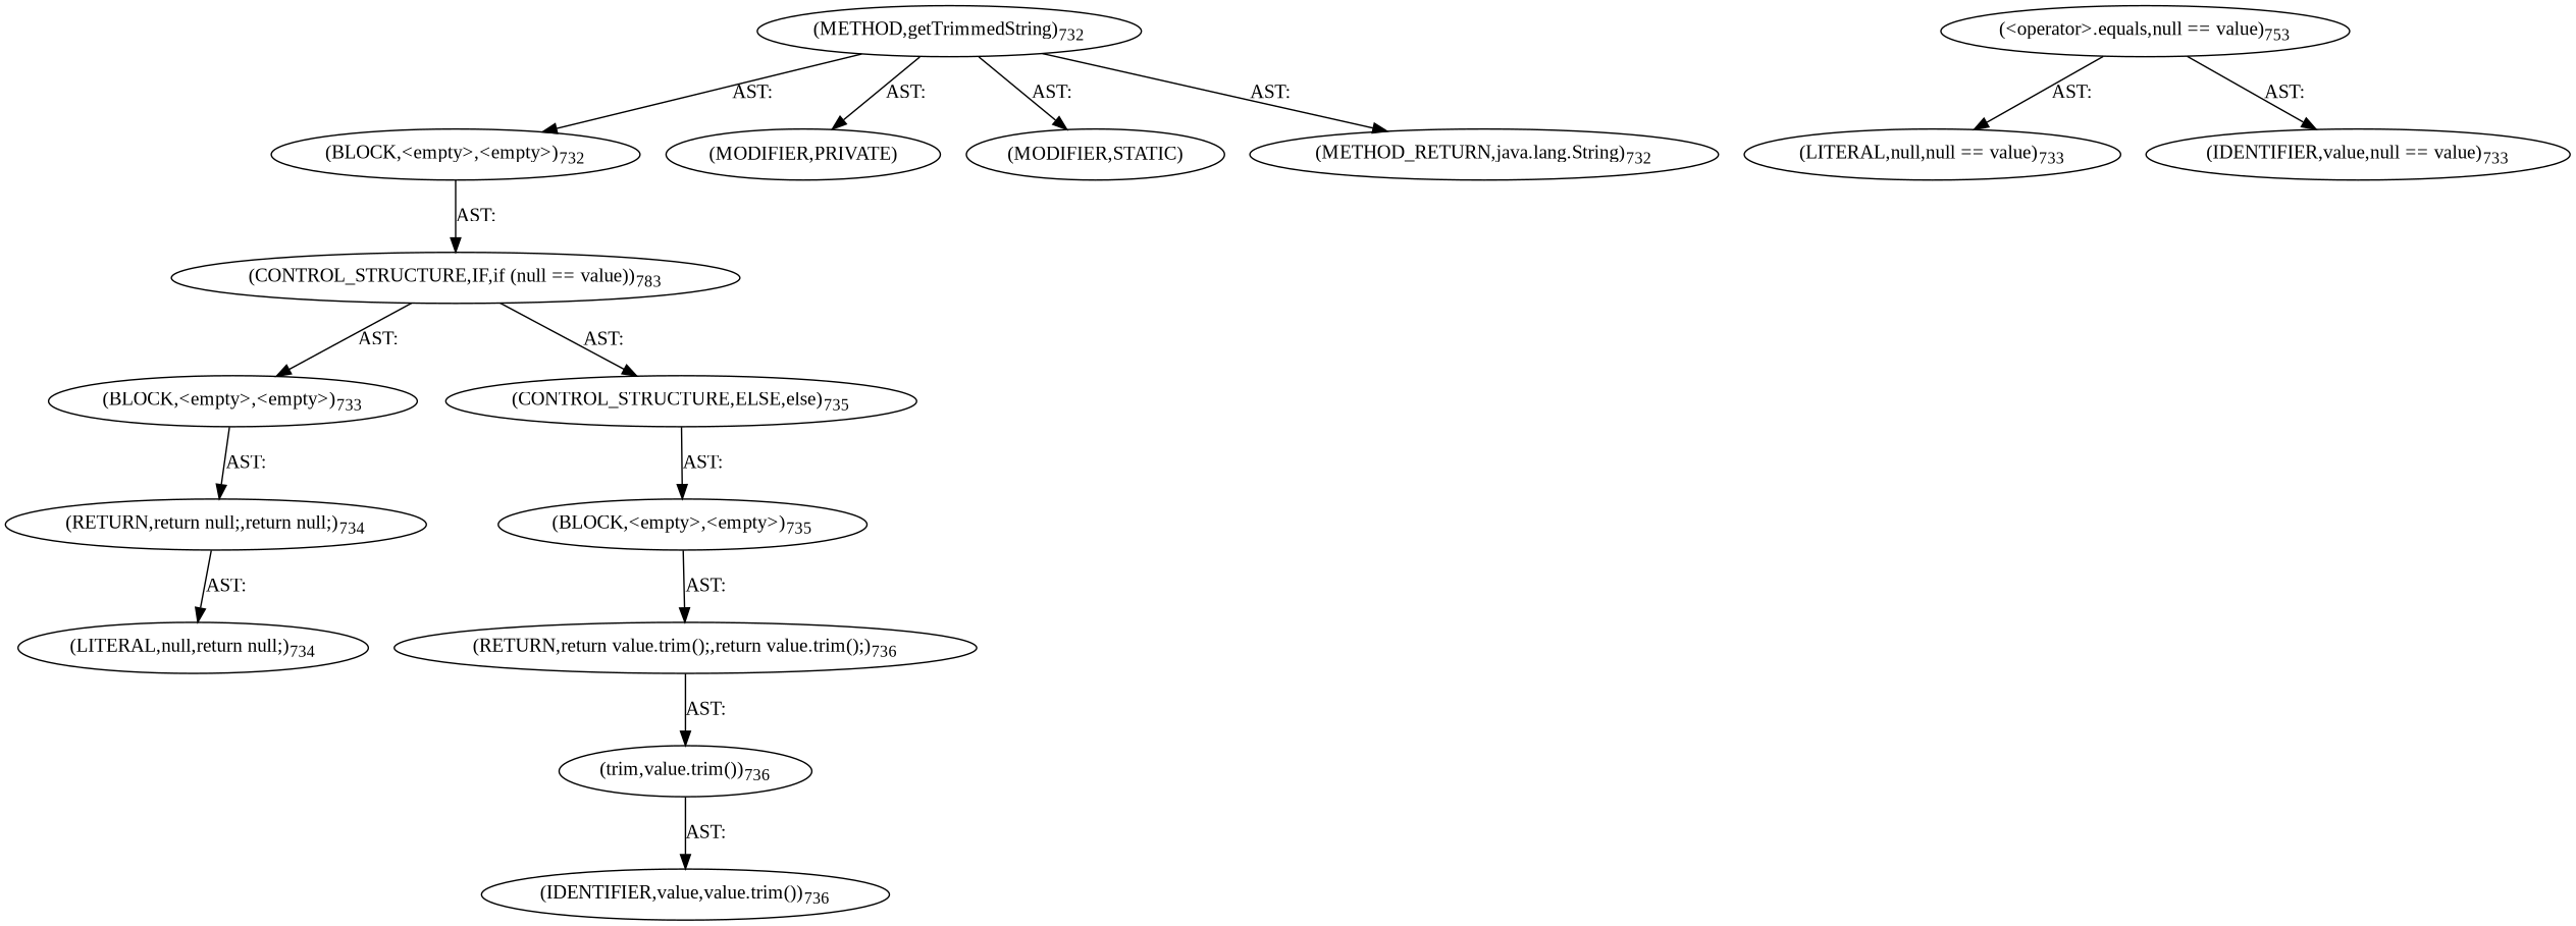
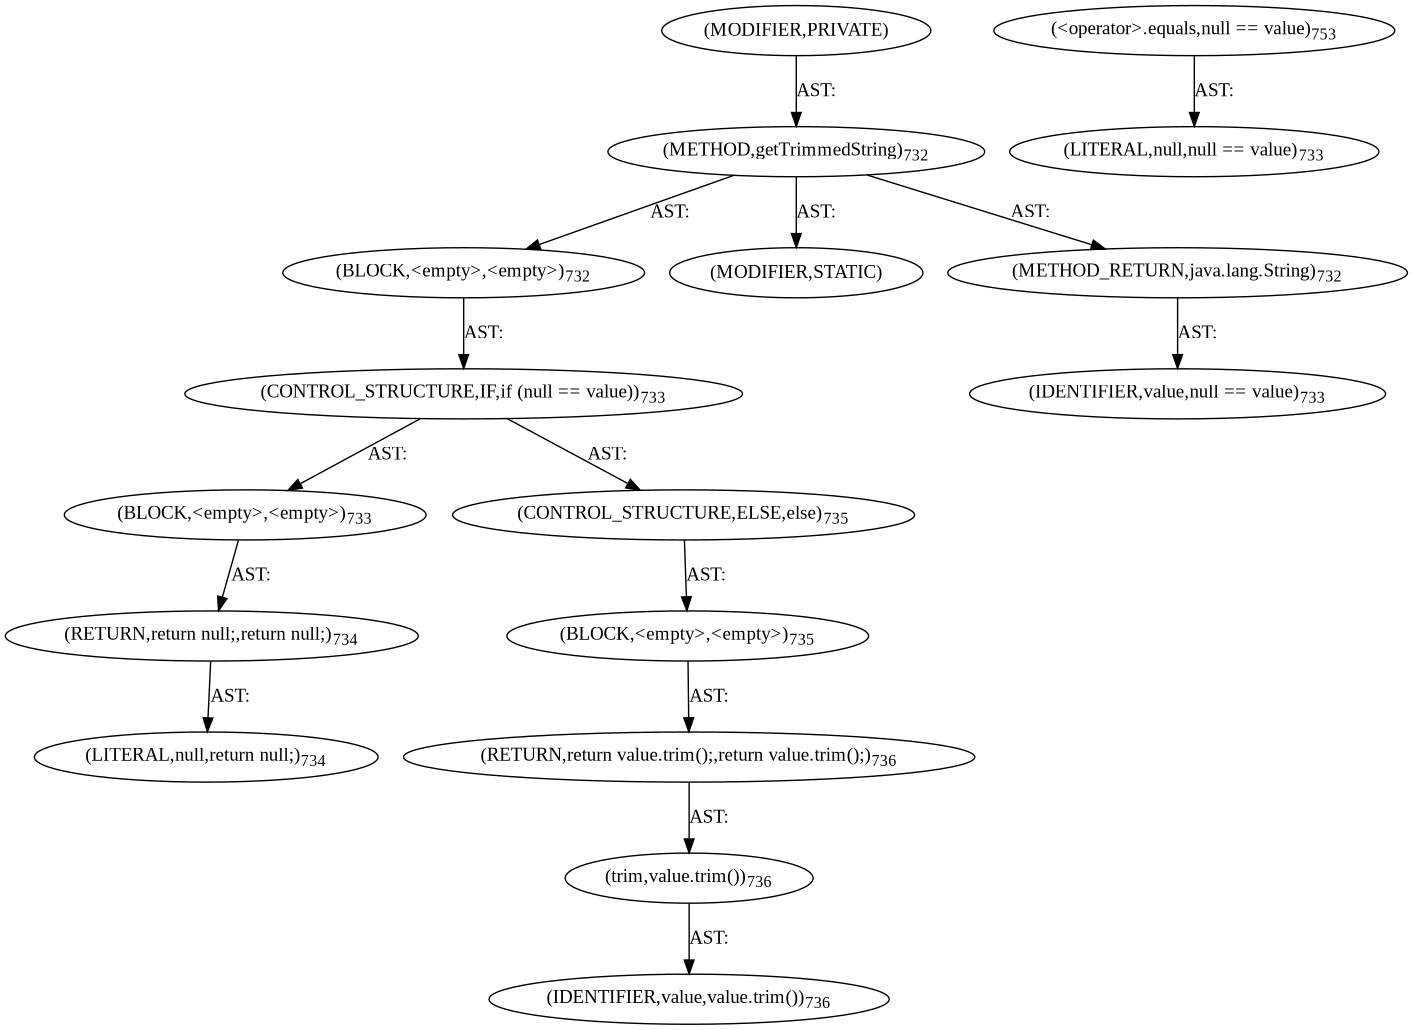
  digraph {
    fontname="Liberation Serif"
    node [fontname="Liberation Serif"]
    edge [fontname="Liberation Serif"]
    n1 [label=<(METHOD,getTrimmedString)<SUB>732</SUB>>]
    n2 [label=<(BLOCK,&lt;empty&gt;,&lt;empty&gt;)<SUB>732</SUB>>]
    n3 [label=<(MODIFIER,PRIVATE)>]
    n4 [label=<(MODIFIER,STATIC)>]
    n5 [label=<(METHOD_RETURN,java.lang.String)<SUB>732</SUB>>]
-   n6 [label=<(CONTROL_STRUCTURE,IF,if (null == value))<SUB>783</SUB>>]
+   n6 [label=<(CONTROL_STRUCTURE,IF,if (null == value))<SUB>733</SUB>>]
    n7 [label=<(BLOCK,&lt;empty&gt;,&lt;empty&gt;)<SUB>733</SUB>>]
    n8 [label=<(CONTROL_STRUCTURE,ELSE,else)<SUB>735</SUB>>]
    n9 [label=<(&lt;operator&gt;.equals,null == value)<SUB>753</SUB>>]
    n10 [label=<(LITERAL,null,null == value)<SUB>733</SUB>>]
    n11 [label=<(IDENTIFIER,value,null == value)<SUB>733</SUB>>]
    n12 [label=<(RETURN,return null;,return null;)<SUB>734</SUB>>]
    n13 [label=<(BLOCK,&lt;empty&gt;,&lt;empty&gt;)<SUB>735</SUB>>]
    n14 [label=<(LITERAL,null,return null;)<SUB>734</SUB>>]
    n15 [label=<(RETURN,return value.trim();,return value.trim();)<SUB>736</SUB>>]
    n16 [label=<(trim,value.trim())<SUB>736</SUB>>]
    n17 [label=<(IDENTIFIER,value,value.trim())<SUB>736</SUB>>]
    n1 -> n2 [label="AST: "]
-   n1 -> n3 [label="AST: "]
+   n3 -> n1 [label="AST: "]
    n1 -> n4 [label="AST: "]
    n1 -> n5 [label="AST: "]
    n2 -> n6 [label="AST: "]
    n6 -> n7 [label="AST: "]
    n6 -> n8 [label="AST: "]
    n7 -> n12 [label="AST: "]
    n8 -> n13 [label="AST: "]
    n9 -> n10 [label="AST: "]
-   n9 -> n11 [label="AST: "]
+   n5 -> n11 [label="AST: "]
    n12 -> n14 [label="AST: "]
    n13 -> n15 [label="AST: "]
    n15 -> n16 [label="AST: "]
    n16 -> n17 [label="AST: "]
  }
